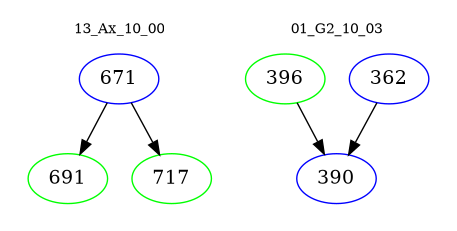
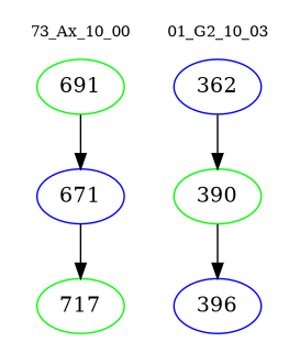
  digraph {
    node [color=green]
    edge [color=black]
    n1 [label=691]
    n2 [color=blue label=671]
    n3 [label=717]
    n4 [color=blue label=362]
-   n5 [color=blue label=390]
-   n6 [label=396]
+   n5 [label=390]
+   n6 [color=blue label=396]
    subgraph cluster_1 {
      color=white
      fontsize=10
-     label="13_Ax_10_00"
+     label="73_Ax_10_00"
      n1
      n2
      n3
    }
    subgraph cluster_2 {
      color=white
      fontsize=10
      label="01_G2_10_03"
      n4
      n5
      n6
    }
-   n2 -> n1
+   n1 -> n2
    n2 -> n3
    n4 -> n5
-   n6 -> n5
+   n5 -> n6
  }
